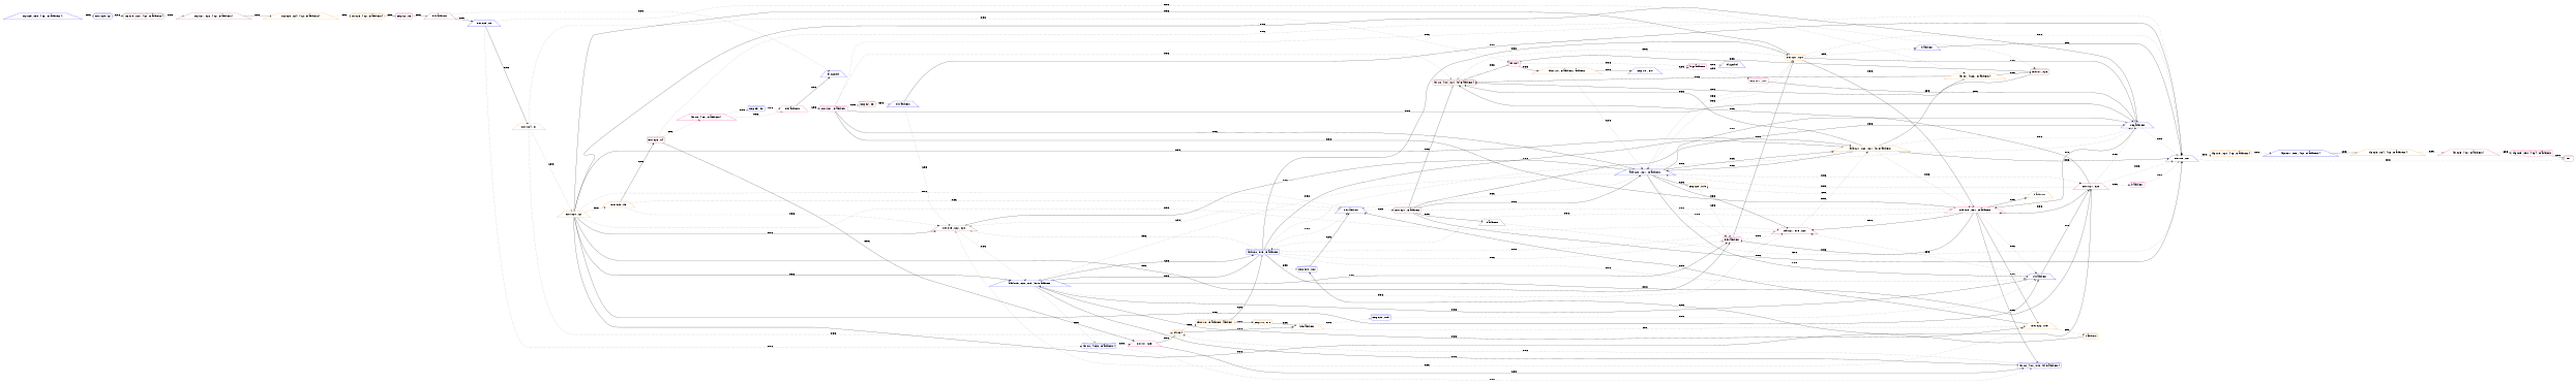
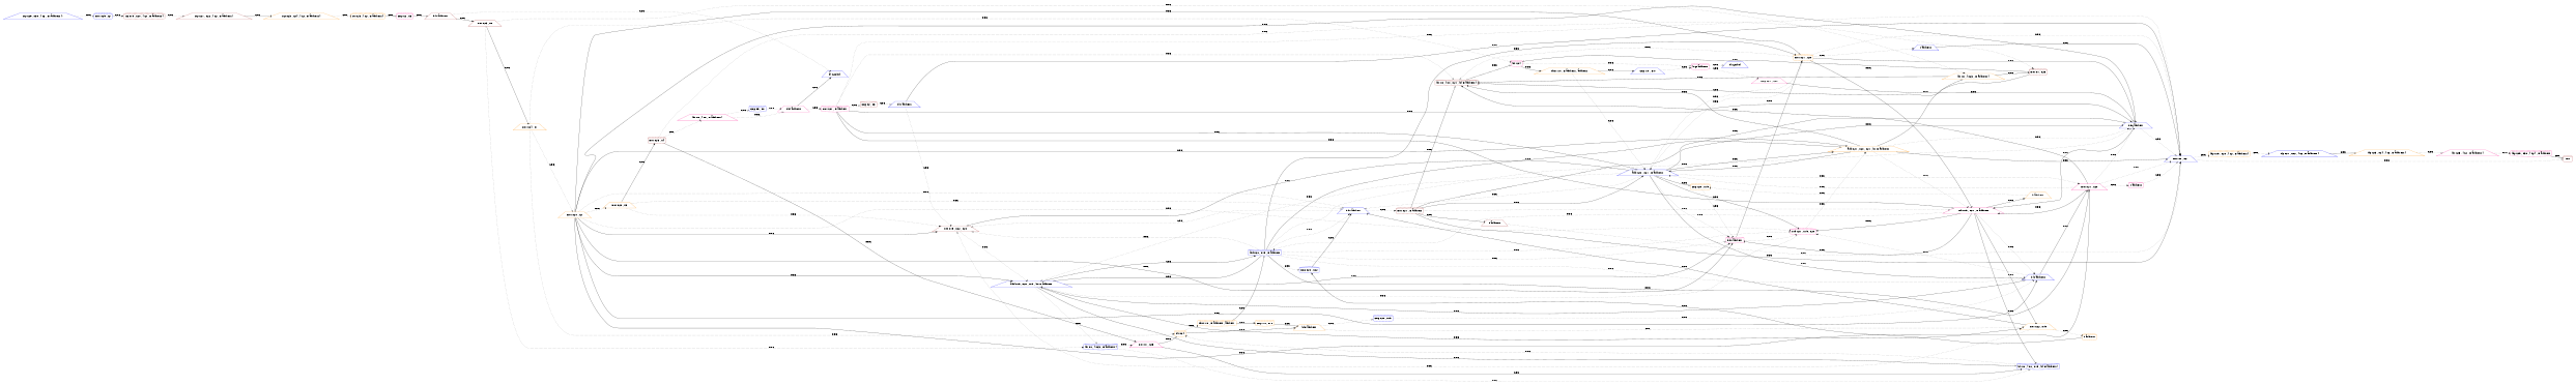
  digraph {
    rankdir=LR
    node [color=blue shape=trapezium]
    edge [arrowhead=onormal style=dotted]
    n1 [label="stp x29 , x30 , [ sp , #- address ]!"]
    n2 [label="mov x29 , sp" shape=cylinder]
    n3 [color=brown label="stp x19 , x20 , [ sp , # address ]" shape=cylinder]
    n4 [color=brown label="stp x21 , x22 , [ sp , # address ]"]
    n5 [color=darkorange label="stp x23 , x24 , [ sp , # address ]"]
    n6 [color=darkorange label="str x25 , [ sp , # address ]" shape=cylinder]
    n7 [color=deeppink label="cmp x2 , x3" shape=cylinder]
    n8 [color=brown label="b.hi address"]
    n9 [label="bl symbol"]
-   n10 [label="mov x23 , x0"]
+   n10 [color=brown label="mov x23 , x0"]
    n11 [color=darkorange label="mov x24 , x1"]
    n12 [label="ldr x0 , [ x23 , # address ]" shape=cylinder]
    n13 [color=darkorange label="ldr x0 , [ x23 , # address ]"]
    n14 [color=darkorange label="mov x20 , x2"]
    n15 [color=darkorange label="blr x24" shape=cylinder]
    n16 [color=deeppink label="blr x24" shape=cylinder]
    n17 [color=deeppink label="mov x1 , x25"]
    n18 [label="ldr x0 , [ x0 , x19 , lsl # address ]" shape=cylinder]
    n19 [color=brown label="mov x1 , x25" shape=cylinder]
    n20 [color=brown label="ldr x0 , [ x0 , x21 , lsl # address ]" shape=cylinder]
    n21 [color=darkorange label="mov x22 , x3"]
    n22 [color=brown label="sub x19 , x22 , x20"]
    n23 [label="add x19 , x20 , x19 , lsr # address"]
    n24 [label="b.lo address"]
-   n25 [color=deeppink label="sub x21 , x19 , x20"]
+   n25 [color=deeppink label="sub x21 , x19 , x20" shape=cylinder]
    n26 [color=deeppink label="mov x21 , x20"]
    n27 [color=darkorange label="add x21 , x20 , x21 , lsr # address"]
    n28 [label="b.hs address"]
    n29 [color=darkorange label="mov x21 , x20" shape=cylinder]
    n30 [label="b.eq address"]
    n31 [color=deeppink label="b.hs address" shape=cylinder]
    n32 [color=darkorange label="tbnz w0 , # address , address" shape=cylinder]
    n33 [color=darkorange label="b.le address"]
    n34 [color=darkorange label="tbnz w0 , # address , address"]
    n35 [color=deeppink label="b.gt address" shape=cylinder]
    n36 [color=brown label="mov x25 , x4" shape=cylinder]
    n37 [label="add x20 , x19 , # address" shape=cylinder]
    n38 [color=darkorange label="mov x22 , x19"]
    n39 [label="mov x0 , x21"]
    n40 [label="add x20 , x21 , # address"]
    n41 [color=deeppink label="sub x19 , x21 , # address"]
    n42 [color=deeppink label="b address" shape=cylinder]
    n43 [color=brown label="mov x21 , # address" shape=cylinder]
    n44 [label="b address"]
    n45 [color=deeppink label="ldr x0 , [ x0 , # address ]"]
    n46 [label="cmp x3 , x0" shape=cylinder]
    n47 [color=deeppink label="b.hi address"]
    n48 [color=deeppink label="mov x21 , # address" shape=cylinder]
    n49 [color=brown label="cmp x2 , x3" shape=cylinder]
    n50 [label="b.lo address"]
    n51 [color=darkorange label="ldp x19 , x20 , [ sp , # address ]" shape=cylinder]
    n52 [color=brown label=ret shape=cylinder]
    n53 [color=darkorange label="cmp x20 , x19" shape=cylinder]
    n54 [color=darkorange label="b address"]
    n55 [label="ldp x21 , x22 , [ sp , # address ]"]
    n56 [label="cmp x20 , x22" shape=cylinder]
    n57 [color=darkorange label="b address" shape=cylinder]
    n58 [color=darkorange label="cmp w0 , # 0" shape=cylinder]
    n59 [label="cmp x20 , x19" shape=cylinder]
    n60 [color=darkorange label="ldp x23 , x24 , [ sp , # address ]"]
    n61 [color=deeppink label="ldr x25 , [ sp , # address ]"]
    n62 [color=deeppink label="ldp x29 , x30 , [ sp ] , # address" shape=cylinder]
    n63 [color=brown label="b address"]
    n64 [label="cmp w0 , # 0"]
    n65 [label="bl symbol"]
-   n66 [color=deeppink label="cmp x21 , x20" shape=cylinder]
+   n66 [color=deeppink label="cmp x21 , x20"]
    n1 -> n2 [label=CFG]
    n2 -> n3 [arrowhead=normal label=CFG style=solid]
    n3 -> n4 [label=CFG]
    n4 -> n5 [arrowhead=tee label=CFG style=solid]
    n5 -> n6 [arrowhead=tee label=CFG]
    n6 -> n7 [label=CFG style=solid]
    n7 -> n8 [label=CFG style=solid]
    n8 -> n9 [arrowhead=tee label=CFG]
    n8 -> n10 [arrowhead=normal label=CFG style=solid]
    n10 -> n11 [arrowhead=tee label=CFG style=solid]
    n10 -> n12 [arrowhead=normal label=DFG]
    n10 -> n13 [arrowhead=normal label=DFG]
    n11 -> n14 [label=CFG]
    n11 -> n15 [arrowhead=normal label=DFG]
    n11 -> n16 [arrowhead=tee label=DFG]
    n12 -> n17 [arrowhead=normal label=CFG]
    n12 -> n18 [label=DFG]
    n13 -> n19 [arrowhead=tee label=CFG style=solid]
    n13 -> n20 [arrowhead=tee label=DFG style=solid]
    n14 -> n21 [arrowhead=tee label=CFG]
    n14 -> n22 [arrowhead=normal label=DFG style=solid]
    n14 -> n23 [arrowhead=normal label=DFG style=solid]
    n14 -> n24 [arrowhead=normal label=DFG style=solid]
    n14 -> n25 [arrowhead=tee label=DFG]
    n14 -> n26 [label=DFG style=solid]
    n14 -> n27 [arrowhead=tee label=DFG style=solid]
    n14 -> n28 [label=DFG]
    n14 -> n29 [label=DFG style=solid]
    n14 -> n30 [arrowhead=tee label=DFG style=solid]
    n14 -> n31 [arrowhead=normal label=DFG style=solid]
    n15 -> n32 [arrowhead=tee label=DFG]
    n15 -> n33 [arrowhead=normal label=DFG style=solid]
    n16 -> n34 [arrowhead=normal label=DFG style=solid]
    n16 -> n35 [label=DFG]
    n17 -> n15 [label=DFG style=solid]
    n17 -> n18 [arrowhead=tee label=CFG style=solid]
    n18 -> n15 [arrowhead=tee label=DFG]
    n19 -> n16 [label=DFG style=solid]
    n19 -> n20 [arrowhead=tee label=CFG style=solid]
    n20 -> n16 [label=DFG style=solid]
    n21 -> n22 [arrowhead=normal label=DFG]
    n21 -> n28 [label=DFG]
    n21 -> n36 [arrowhead=normal label=CFG style=solid]
    n22 -> n23 [arrowhead=tee label=DFG]
    n23 -> n12 [label=CFG]
    n23 -> n18 [label=DFG style=solid]
    n23 -> n24 [label=DFG style=solid]
    n23 -> n31 [arrowhead=normal label=DFG style=solid]
    n23 -> n37 [arrowhead=normal label=CFG style=solid]
    n23 -> n38 [arrowhead=normal label=DFG style=solid]
    n24 -> n25 [arrowhead=normal label=CFG]
    n24 -> n26 [arrowhead=normal label=CFG style=solid]
    n25 -> n23 [arrowhead=tee label=DFG]
    n25 -> n27 [arrowhead=normal label=DFG]
    n26 -> n20 [arrowhead=normal label=DFG style=solid]
    n26 -> n30 [arrowhead=tee label=DFG]
    n26 -> n39 [arrowhead=tee label=DFG]
    n26 -> n40 [arrowhead=tee label=DFG]
    n26 -> n41 [arrowhead=normal label=DFG style=solid]
    n26 -> n42 [arrowhead=normal label=CFG]
    n27 -> n13 [label=CFG style=solid]
    n27 -> n20 [arrowhead=tee label=DFG style=solid]
    n27 -> n30 [arrowhead=normal label=DFG]
    n27 -> n39 [arrowhead=tee label=DFG style=solid]
    n27 -> n40 [arrowhead=normal label=DFG style=solid]
    n27 -> n41 [arrowhead=tee label=DFG]
    n28 -> n22 [label=CFG]
    n28 -> n43 [arrowhead=normal label=CFG]
    n29 -> n20 [label=DFG]
    n29 -> n30 [label=DFG style=solid]
    n29 -> n39 [label=DFG]
    n29 -> n40 [arrowhead=normal label=DFG]
    n29 -> n41 [arrowhead=tee label=DFG style=solid]
    n29 -> n44 [arrowhead=normal label=CFG]
    n30 -> n39 [label=CFG]
    n30 -> n41 [arrowhead=normal label=CFG style=solid]
    n31 -> n25 [arrowhead=tee label=CFG]
    n31 -> n29 [arrowhead=normal label=CFG style=solid]
    n32 -> n37 [label=CFG style=solid]
    n32 -> n58 [arrowhead=normal label=CFG style=solid]
    n33 -> n38 [arrowhead=tee label=CFG]
    n33 -> n59 [label=CFG]
    n34 -> n40 [arrowhead=normal label=CFG]
    n34 -> n64 [arrowhead=normal label=CFG style=solid]
    n35 -> n65 [label=CFG]
    n35 -> n66 [arrowhead=tee label=CFG]
    n36 -> n17 [arrowhead=normal label=DFG style=solid]
    n36 -> n19 [arrowhead=normal label=DFG]
    n36 -> n45 [arrowhead=tee label=CFG]
    n37 -> n22 [label=DFG]
    n37 -> n23 [label=DFG style=solid]
    n37 -> n24 [label=DFG]
    n37 -> n25 [label=DFG]
    n37 -> n26 [arrowhead=tee label=DFG style=solid]
    n37 -> n27 [label=DFG style=solid]
    n37 -> n28 [arrowhead=normal label=DFG]
    n37 -> n29 [arrowhead=tee label=DFG style=solid]
    n37 -> n30 [label=DFG]
    n37 -> n31 [label=DFG]
    n37 -> n56 [label=CFG]
    n38 -> n22 [label=DFG]
    n38 -> n28 [arrowhead=tee label=DFG style=solid]
    n38 -> n57 [arrowhead=tee label=CFG]
    n39 -> n51 [arrowhead=tee label=CFG]
    n39 -> n52 [label=DFG]
    n40 -> n22 [label=DFG style=solid]
    n40 -> n23 [label=DFG]
    n40 -> n24 [arrowhead=tee label=DFG style=solid]
    n40 -> n25 [arrowhead=tee label=DFG style=solid]
    n40 -> n26 [arrowhead=normal label=DFG]
    n40 -> n27 [arrowhead=normal label=DFG style=solid]
    n40 -> n28 [label=DFG]
    n40 -> n29 [label=DFG]
    n40 -> n30 [arrowhead=tee label=DFG style=solid]
    n40 -> n31 [arrowhead=normal label=DFG]
    n40 -> n53 [label=CFG style=solid]
    n41 -> n18 [arrowhead=tee label=DFG style=solid]
    n41 -> n24 [arrowhead=normal label=DFG]
    n41 -> n25 [arrowhead=normal label=DFG style=solid]
    n41 -> n31 [arrowhead=tee label=DFG style=solid]
    n41 -> n37 [arrowhead=tee label=DFG]
    n41 -> n38 [arrowhead=tee label=DFG style=solid]
    n41 -> n54 [arrowhead=normal label=CFG style=solid]
    n42 -> n39 [label=CFG]
    n43 -> n20 [label=DFG style=solid]
    n43 -> n30 [label=DFG style=solid]
    n43 -> n39 [arrowhead=normal label=DFG style=solid]
    n43 -> n40 [arrowhead=normal label=DFG style=solid]
    n43 -> n41 [label=DFG]
    n43 -> n63 [arrowhead=tee label=CFG style=solid]
    n44 -> n39 [arrowhead=normal label=CFG style=solid]
    n45 -> n46 [label=CFG]
    n45 -> n47 [label=DFG]
    n46 -> n47 [arrowhead=tee label=CFG]
    n47 -> n9 [arrowhead=normal label=CFG style=solid]
    n47 -> n48 [arrowhead=normal label=CFG]
    n48 -> n20 [label=DFG]
    n48 -> n30 [arrowhead=normal label=DFG style=solid]
    n48 -> n39 [arrowhead=normal label=DFG]
    n48 -> n40 [label=DFG style=solid]
    n48 -> n41 [label=DFG style=solid]
    n48 -> n49 [label=CFG]
    n49 -> n50 [label=CFG]
    n50 -> n22 [arrowhead=tee label=CFG]
    n50 -> n39 [arrowhead=normal label=CFG style=solid]
    n51 -> n55 [arrowhead=tee label=CFG]
    n53 -> n31 [arrowhead=tee label=CFG]
    n54 -> n53 [arrowhead=tee label=CFG]
    n55 -> n60 [label=CFG style=solid]
    n56 -> n28 [arrowhead=normal label=CFG style=solid]
    n57 -> n56 [arrowhead=normal label=CFG style=solid]
    n58 -> n33 [arrowhead=tee label=CFG style=solid]
    n59 -> n24 [arrowhead=tee label=CFG]
    n60 -> n61 [label=CFG]
    n61 -> n62 [arrowhead=normal label=CFG]
    n62 -> n52 [label=CFG style=solid]
    n63 -> n39 [label=CFG]
    n64 -> n35 [arrowhead=normal label=CFG]
    n66 -> n30 [label=CFG style=solid]
  }
